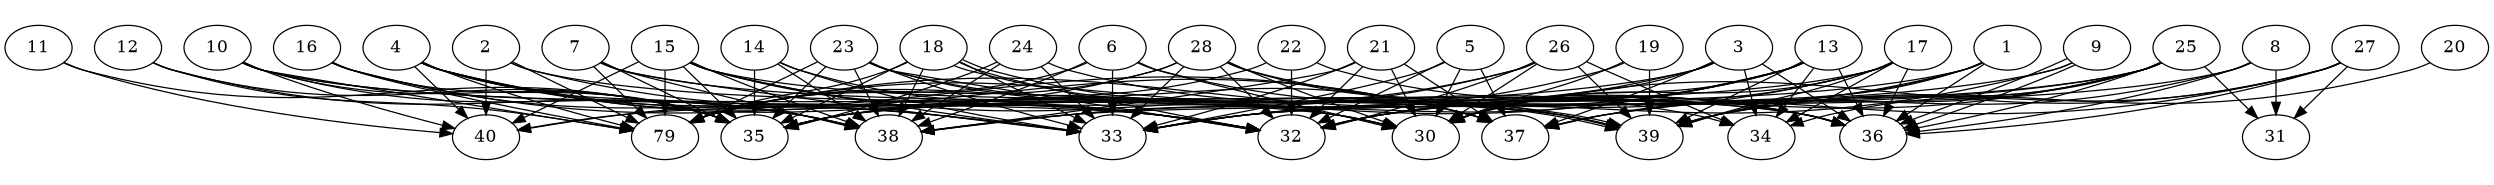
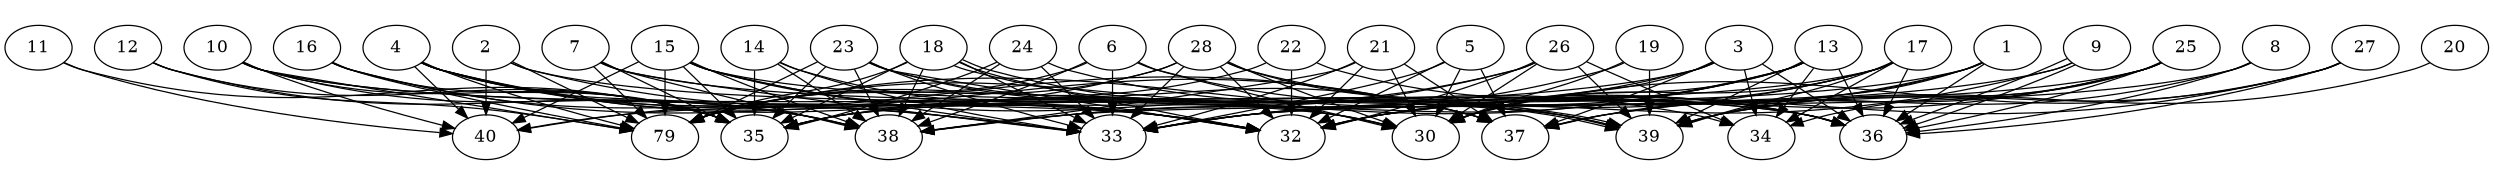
  digraph {
    node [alpha=0.01]
    1 [alpha=0.07 expect_size=15804416]
    32 [alpha=0.18 expect_size=29511680]
    35 [expect_size=23740416]
    36 [alpha=0.06 expect_size=8857600]
    37 [alpha=0.08 expect_size=41332736]
    39 [alpha=0.00 expect_size=15346688]
    2 [expect_size=10748928]
    n8 [alpha=0.07 expect_size=7460864 label=79]
    40 [alpha=0.04 expect_size=32701440]
    3 [alpha=0.16 expect_size=50176000]
    30 [alpha=0.16 expect_size=14127104]
    34 [alpha=0.19 expect_size=27151360]
    38 [alpha=0.15 expect_size=30208000]
    4 [alpha=0.05 expect_size=33727488]
    33 [alpha=0.20 expect_size=7112704]
    5 [expect_size=17219584]
    6 [alpha=0.13 expect_size=16886784]
    7 [alpha=0.08 expect_size=8653824]
    8 [alpha=0.13 expect_size=45108224]
-   31 [alpha=0.17 expect_size=49413120]
    9 [expect_size=41193472]
    10 [alpha=0.15 expect_size=40366080]
    11 [alpha=0.02 expect_size=34532352]
    12 [alpha=0.16 expect_size=52111360]
    13 [alpha=0.04 expect_size=7794688]
    14 [alpha=0.02 expect_size=46074880]
    15 [alpha=0.05 expect_size=11326464]
    16 [alpha=0.05 expect_size=14313472]
    17 [alpha=0.04 expect_size=44427264]
    18 [alpha=0.07 expect_size=16070656]
    19 [alpha=0.03 expect_size=47672320]
    20 [alpha=0.15 expect_size=50831360]
    21 [alpha=0.12 expect_size=39373824]
    22 [alpha=0.11 expect_size=45054976]
    23 [alpha=0.08 expect_size=36297728]
    24 [alpha=0.19 expect_size=45690880]
    25 [alpha=0.14 expect_size=51432448]
    26 [alpha=0.14 expect_size=15682560]
    27 [alpha=0.15 expect_size=26968064]
    28 [alpha=0.14 expect_size=37394432]
    1 -> 32
    1 -> 35
    1 -> 36
    1 -> 37
    1 -> 39
    2 -> 37
    2 -> 39
    2 -> n8
    2 -> 40
    3 -> 36
    3 -> 37
    3 -> n8
    3 -> 40
    3 -> 30
    3 -> 34
    4 -> 32
    4 -> 35
    4 -> 37
    4 -> n8
    4 -> 40
    4 -> 30
    4 -> 38
    4 -> 33
    5 -> 32
    5 -> 37
    5 -> 30
    5 -> 33
    6 -> 36
    6 -> n8
    6 -> 30
    6 -> 38
    6 -> 33
    7 -> 35
    7 -> 36
    7 -> n8
    7 -> 38
    7 -> 33
    8 -> 36
    8 -> 37
    8 -> 33
-   8 -> 31
    9 -> 36
    9 -> 36
    9 -> 38
    9 -> 33
    10 -> 32
    10 -> 35
    10 -> n8
    10 -> 40
    10 -> 30
    10 -> 38
    11 -> 35
    11 -> 40
    12 -> 35
    12 -> n8
    12 -> 38
    13 -> 32
    13 -> 35
    13 -> 36
    13 -> 39
    13 -> 30
    13 -> 34
    13 -> 38
    13 -> 33
    14 -> 32
    14 -> 35
    14 -> 38
    14 -> 33
    15 -> 32
    15 -> 35
    15 -> 36
    15 -> 39
    15 -> n8
    15 -> 40
    15 -> 38
    15 -> 33
    16 -> 32
    16 -> 35
    16 -> n8
    16 -> 33
    17 -> 32
    17 -> 35
    17 -> 36
    17 -> 39
    17 -> 30
    17 -> 34
    17 -> 33
    18 -> 32
    18 -> 35
    18 -> 39
    18 -> 39
    18 -> n8
    18 -> 38
    18 -> 33
    19 -> 39
    19 -> 30
    19 -> 38
    20 -> 39
    21 -> 32
    21 -> 37
    21 -> 30
    21 -> 38
    21 -> 33
    22 -> 32
    22 -> 36
    22 -> n8
    23 -> 32
    23 -> 35
    23 -> 37
    23 -> n8
    23 -> 30
    23 -> 38
    23 -> 33
    24 -> 35
    24 -> 34
    24 -> 38
    24 -> 33
    25 -> 32
-   25 -> 35
    25 -> 36
    25 -> 37
    25 -> 39
    25 -> 34
    25 -> 33
-   25 -> 31
    26 -> 32
    26 -> 35
    26 -> 39
    26 -> n8
    26 -> 30
    26 -> 34
    27 -> 32
    27 -> 36
    27 -> 39
    27 -> 30
-   27 -> 31
    28 -> 32
    28 -> 36
    28 -> 39
    28 -> n8
    28 -> 40
    28 -> 30
    28 -> 33
  }
